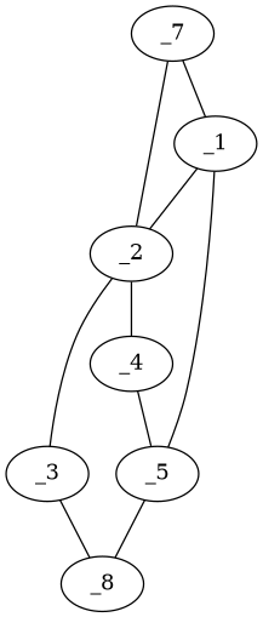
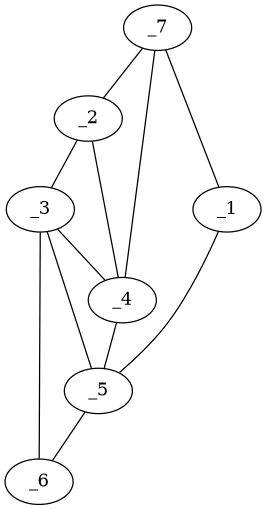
  graph {
    node [x=19]
    edge [valence=1]
    n1 [label=_7 y=23]
    _1 [y=27]
    _2 [x=51 y=24]
    _4 [x=66 y=22]
    _5 [x=99 y=26]
    _3 [x=62 y=52]
-   _6 [x=117 y=35 label=_8]
+   _6 [x=117 y=35]
    n1 -- _1
    n1 -- _2
-   _1 -- _2 [valence=2]
+   n1 -- _4
    _1 -- _5
    _2 -- _4 [valence=2]
    _2 -- _3
    _4 -- _5
    _5 -- _6
+   _3 -- _4 [valence=2]
+   _3 -- _5
    _3 -- _6
  }
